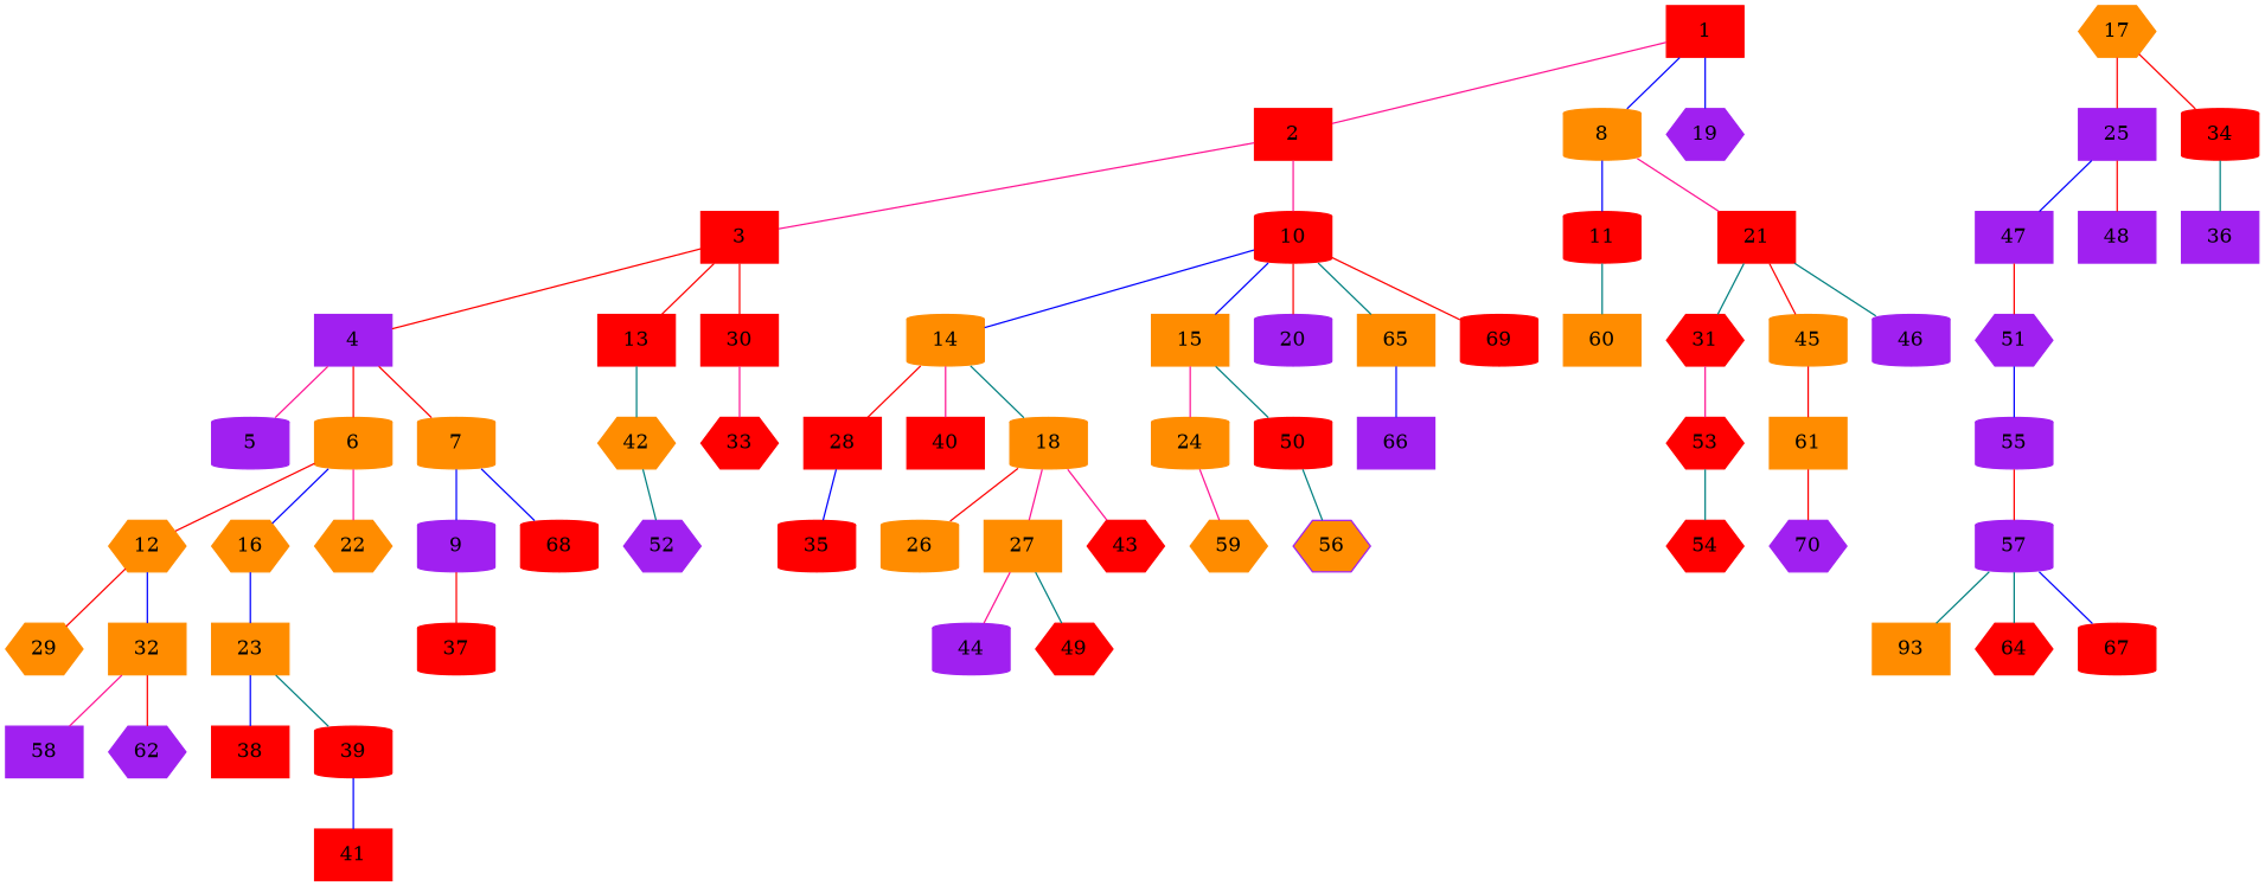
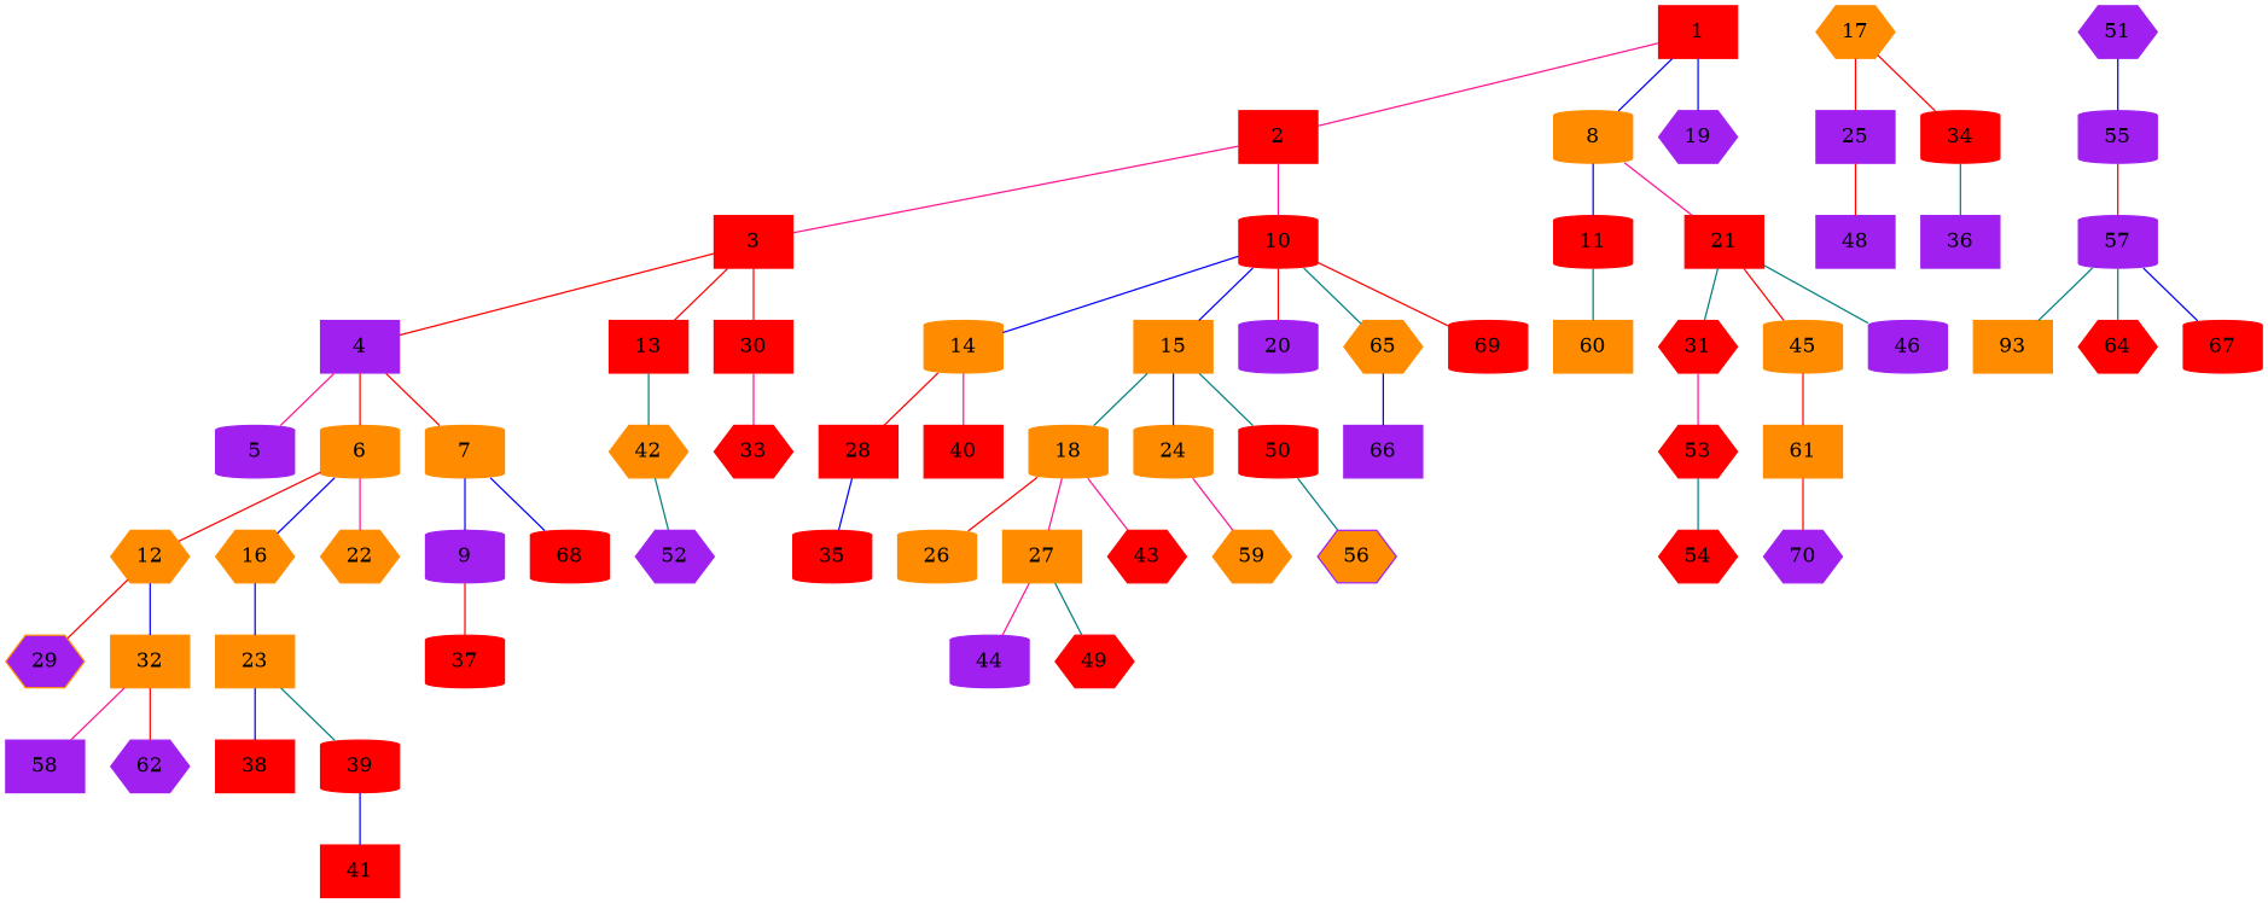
  graph {
    node [color=red shape=cylinder style=filled]
    edge [color=red weight=1.0]
    1 [shape=box]
    2 [shape=box]
    8 [color=darkorange]
    19 [color=purple shape=hexagon]
    3 [shape=box]
    10
    11
    21 [shape=box]
    4 [color=purple shape=box]
    13 [shape=box]
    30 [shape=box]
    14 [color=darkorange]
    15 [color=darkorange shape=box]
    20 [color=purple]
-   65 [color=darkorange shape=box]
+   65 [color=darkorange shape=hexagon]
    69
    5 [color=purple]
    6 [color=darkorange]
    7 [color=darkorange]
    42 [color=darkorange shape=hexagon]
    33 [shape=hexagon]
    12 [color=darkorange shape=hexagon]
    16 [color=darkorange shape=hexagon]
    22 [color=darkorange shape=hexagon]
    9 [color=purple]
    68
-   29 [color=darkorange shape=hexagon]
+   29 [color=darkorange shape=hexagon fillcolor=purple]
    32 [color=darkorange shape=box]
    23 [color=darkorange shape=box]
    37
    60 [color=darkorange shape=box]
    31 [shape=hexagon]
    45 [color=darkorange]
    46 [color=purple]
    28 [shape=box]
    40 [shape=box]
    18 [color=darkorange]
    24 [color=darkorange]
    50
    66 [color=purple shape=box]
    58 [color=purple shape=box]
    62 [color=purple shape=hexagon]
    52 [color=purple shape=hexagon]
    17 [color=darkorange shape=hexagon]
    25 [color=purple shape=box]
    34
    35
    26 [color=darkorange]
    27 [color=darkorange shape=box]
    43 [shape=hexagon]
    59 [color=darkorange shape=hexagon]
    56 [color=purple fillcolor=darkorange shape=hexagon]
    38 [shape=box]
    39
-   47 [color=purple shape=box]
    48 [color=purple shape=box]
    36 [color=purple shape=box]
    44 [color=purple]
    49 [shape=hexagon]
    53 [shape=hexagon]
    61 [color=darkorange shape=box]
    41 [shape=box]
    51 [color=purple shape=hexagon]
    54 [shape=hexagon]
    70 [color=purple shape=hexagon]
    55 [color=purple]
    57 [color=purple]
    n68 [color=darkorange label=93 shape=box]
    64 [shape=hexagon]
    67
    1 -- 2 [color=deeppink]
    1 -- 8 [color=blue]
    1 -- 19 [color=blue weight=3.0]
    2 -- 3 [color=deeppink]
    2 -- 10 [color=deeppink weight=2.0]
    8 -- 11 [color=blue]
    8 -- 21 [color=deeppink]
    3 -- 4
    3 -- 13
    3 -- 30 [weight=2.0]
    10 -- 14 [color=blue]
    10 -- 15 [color=blue]
    10 -- 20
    10 -- 65 [color=teal]
    10 -- 69
    11 -- 60 [color=teal]
    21 -- 31 [color=teal]
    21 -- 45
    21 -- 46 [color=teal]
    4 -- 5 [color=deeppink weight=2.0]
    4 -- 6
    4 -- 7
    13 -- 42 [color=teal]
    30 -- 33 [color=deeppink]
    14 -- 28
    14 -- 40 [color=deeppink weight=2.0]
-   14 -- 18 [color=teal]
-   15 -- 24 [color=deeppink]
+   15 -- 18 [color=teal]
+   15 -- 24 [color=blue]
    15 -- 50 [color=teal]
    65 -- 66 [color=blue weight=2.0]
    6 -- 12
    6 -- 16 [color=blue]
    6 -- 22 [color=deeppink weight=3.0]
    7 -- 9 [color=blue]
    7 -- 68 [color=blue]
    42 -- 52 [color=teal]
    12 -- 29
    12 -- 32 [color=blue]
    16 -- 23 [color=blue]
    9 -- 37
    32 -- 58 [color=deeppink]
    32 -- 62
    23 -- 38 [color=blue]
    23 -- 39 [color=teal]
    31 -- 53 [color=deeppink]
    45 -- 61
    28 -- 35 [color=blue]
    18 -- 26
    18 -- 27 [color=deeppink]
    18 -- 43 [color=deeppink]
    24 -- 59 [color=deeppink]
    50 -- 56 [color=teal]
    17 -- 25 [weight=4.0]
    17 -- 34
-   25 -- 47 [color=blue]
    25 -- 48
    34 -- 36 [color=teal weight=2.0]
    27 -- 44 [color=deeppink]
    27 -- 49 [color=teal]
    39 -- 41 [color=blue weight=2.0]
-   47 -- 51
    53 -- 54 [color=teal]
    61 -- 70
    51 -- 55 [color=blue]
    55 -- 57
    57 -- n68 [color=teal]
    57 -- 64 [color=teal]
    57 -- 67 [color=blue]
  }
